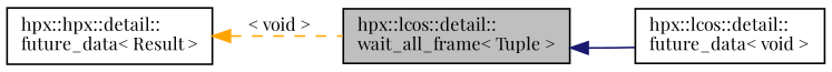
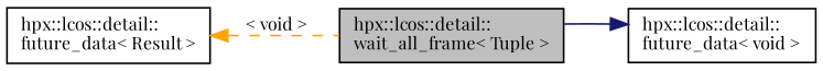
  digraph {
    fontname="Playfair Display"
    rankdir=LR
    node [color=black fillcolor=white fontname="Playfair Display" fontsize=10 shape=record style=filled]
    edge [dir=back fontname="Playfair Display" fontsize=10 labelfontname=Helvetica labelfontsize=10]
    n1 [fillcolor=grey75 fontcolor=black height=0.2 label="hpx::lcos::detail::\lwait_all_frame\< Tuple \>" width=0.4]
    n2 [height=0.2 label="hpx::lcos::detail::\lfuture_data\< void \>" width=0.4]
-   n3 [height=0.2 label="hpx::hpx::detail::\lfuture_data\< Result \>" width=0.4]
-   n1 -> n2 [color=midnightblue style=solid]
+   n3 [height=0.2 label="hpx::lcos::detail::\lfuture_data\< Result \>" width=0.4]
+   n2 -> n1 [color=midnightblue style=solid]
    n3 -> n1 [color=orange label=" \< void \>" style=dashed]
  }
